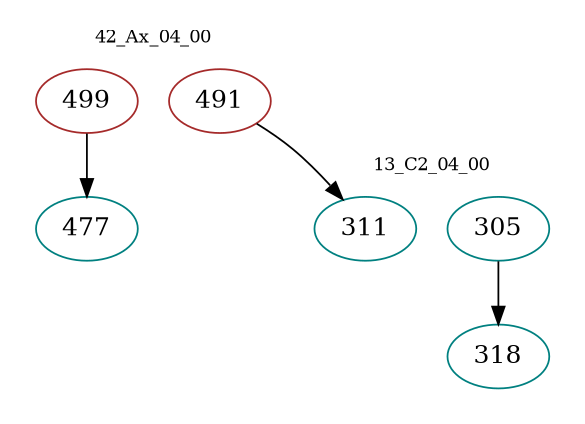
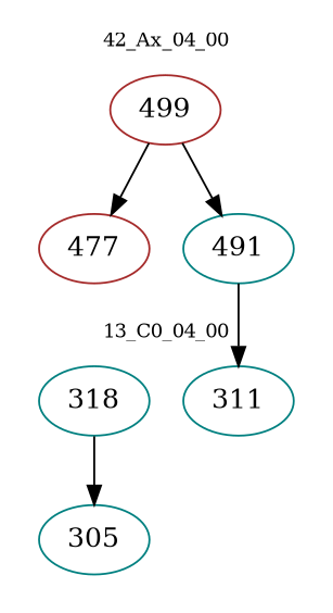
  digraph {
    node [color=teal]
    edge [color=black]
    n1 [color=brown label=499]
-   n2 [label=477]
-   n3 [color=brown label=491]
+   n2 [color=brown label=477]
+   n3 [label=491]
    n4 [label=305]
    n5 [label=311]
    n6 [label=318]
    subgraph cluster_1 {
      color=white
      fontsize=10
      label="42_Ax_04_00"
      n1
      n2
      n3
    }
    subgraph cluster_2 {
      color=white
      fontsize=10
-     label="13_C2_04_00"
+     label="13_C0_04_00"
      n4
      n5
      n6
    }
    n1 -> n2
+   n1 -> n3
    n3 -> n5
-   n4 -> n6
+   n6 -> n4
  }
